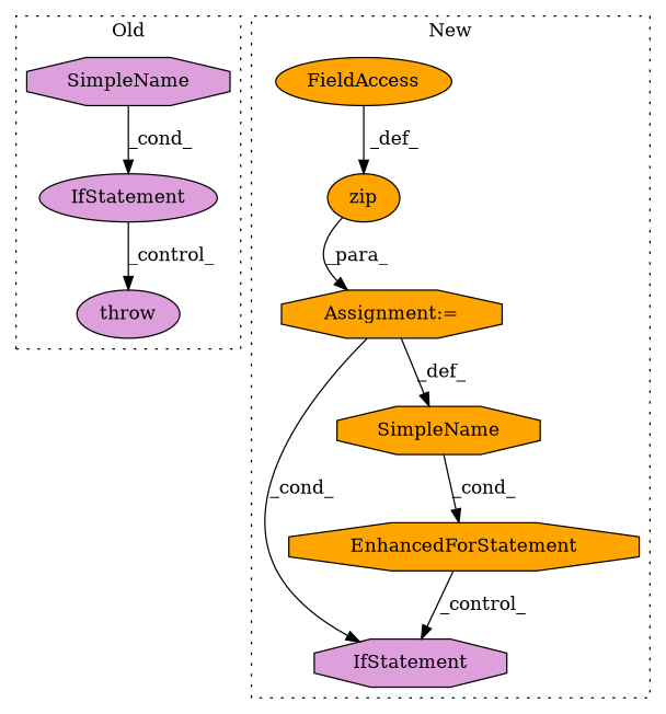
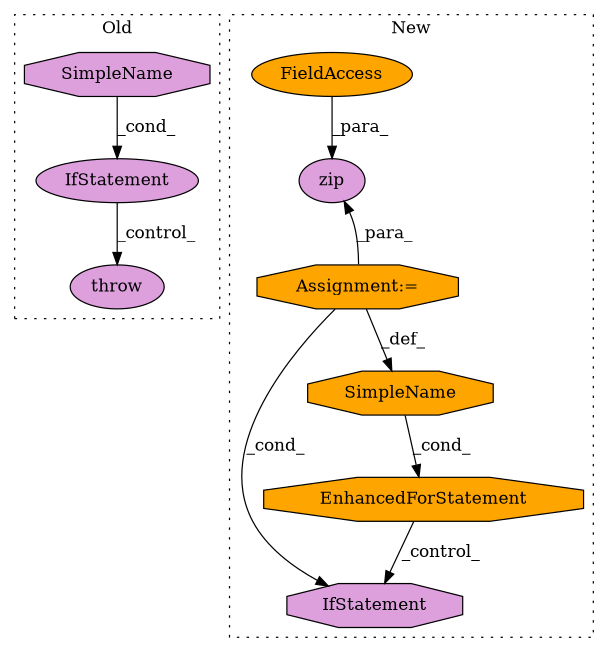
  digraph {
    node [a=25 fillcolor=orange l="88,2" s="1492,1609" shape=octagon style=filled]
    n1 [a=53 fillcolor=plum l=6 label=throw s=1362 shape=ellipse]
    n2 [fillcolor=plum l="4,2" label=IfStatement s="1344,1352" shape=ellipse]
    n3 [a=42 fillcolor=plum l=4 label=SimpleName s=1348]
-   n4 [a=32 l="4,1" label=zip s="1588,1608" shape=ellipse]
+   n4 [a=32 fillcolor=plum l="4,1" label=zip s="1588,1608" shape=ellipse]
    n5 [a=7 label="Assignment:="]
    n6 [a=70 label=EnhancedForStatement]
    n7 [fillcolor=plum l="10,2" label=IfStatement s="1666,1687"]
    n8 [a=42 l=1 label=SimpleName s=1584]
    n9 [a=22 l=10 label=FieldAccess s=1598 shape=ellipse]
    subgraph cluster_1 {
      label=Old
      style=dotted
      n1
      n2
      n3
    }
    subgraph cluster_2 {
      label=New
      style=dotted
      n4
      n5
      n6
      n7
      n8
      n9
    }
    n2 -> n1 [label=_control_]
    n3 -> n2 [label=_cond_]
-   n4 -> n5 [label=_para_]
+   n5 -> n4 [label=_para_]
    n5 -> n7 [label=_cond_]
    n5 -> n8 [label=_def_]
    n6 -> n7 [label=_control_]
    n8 -> n6 [label=_cond_]
-   n9 -> n4 [label=_def_]
+   n9 -> n4 [label=_para_]
  }
